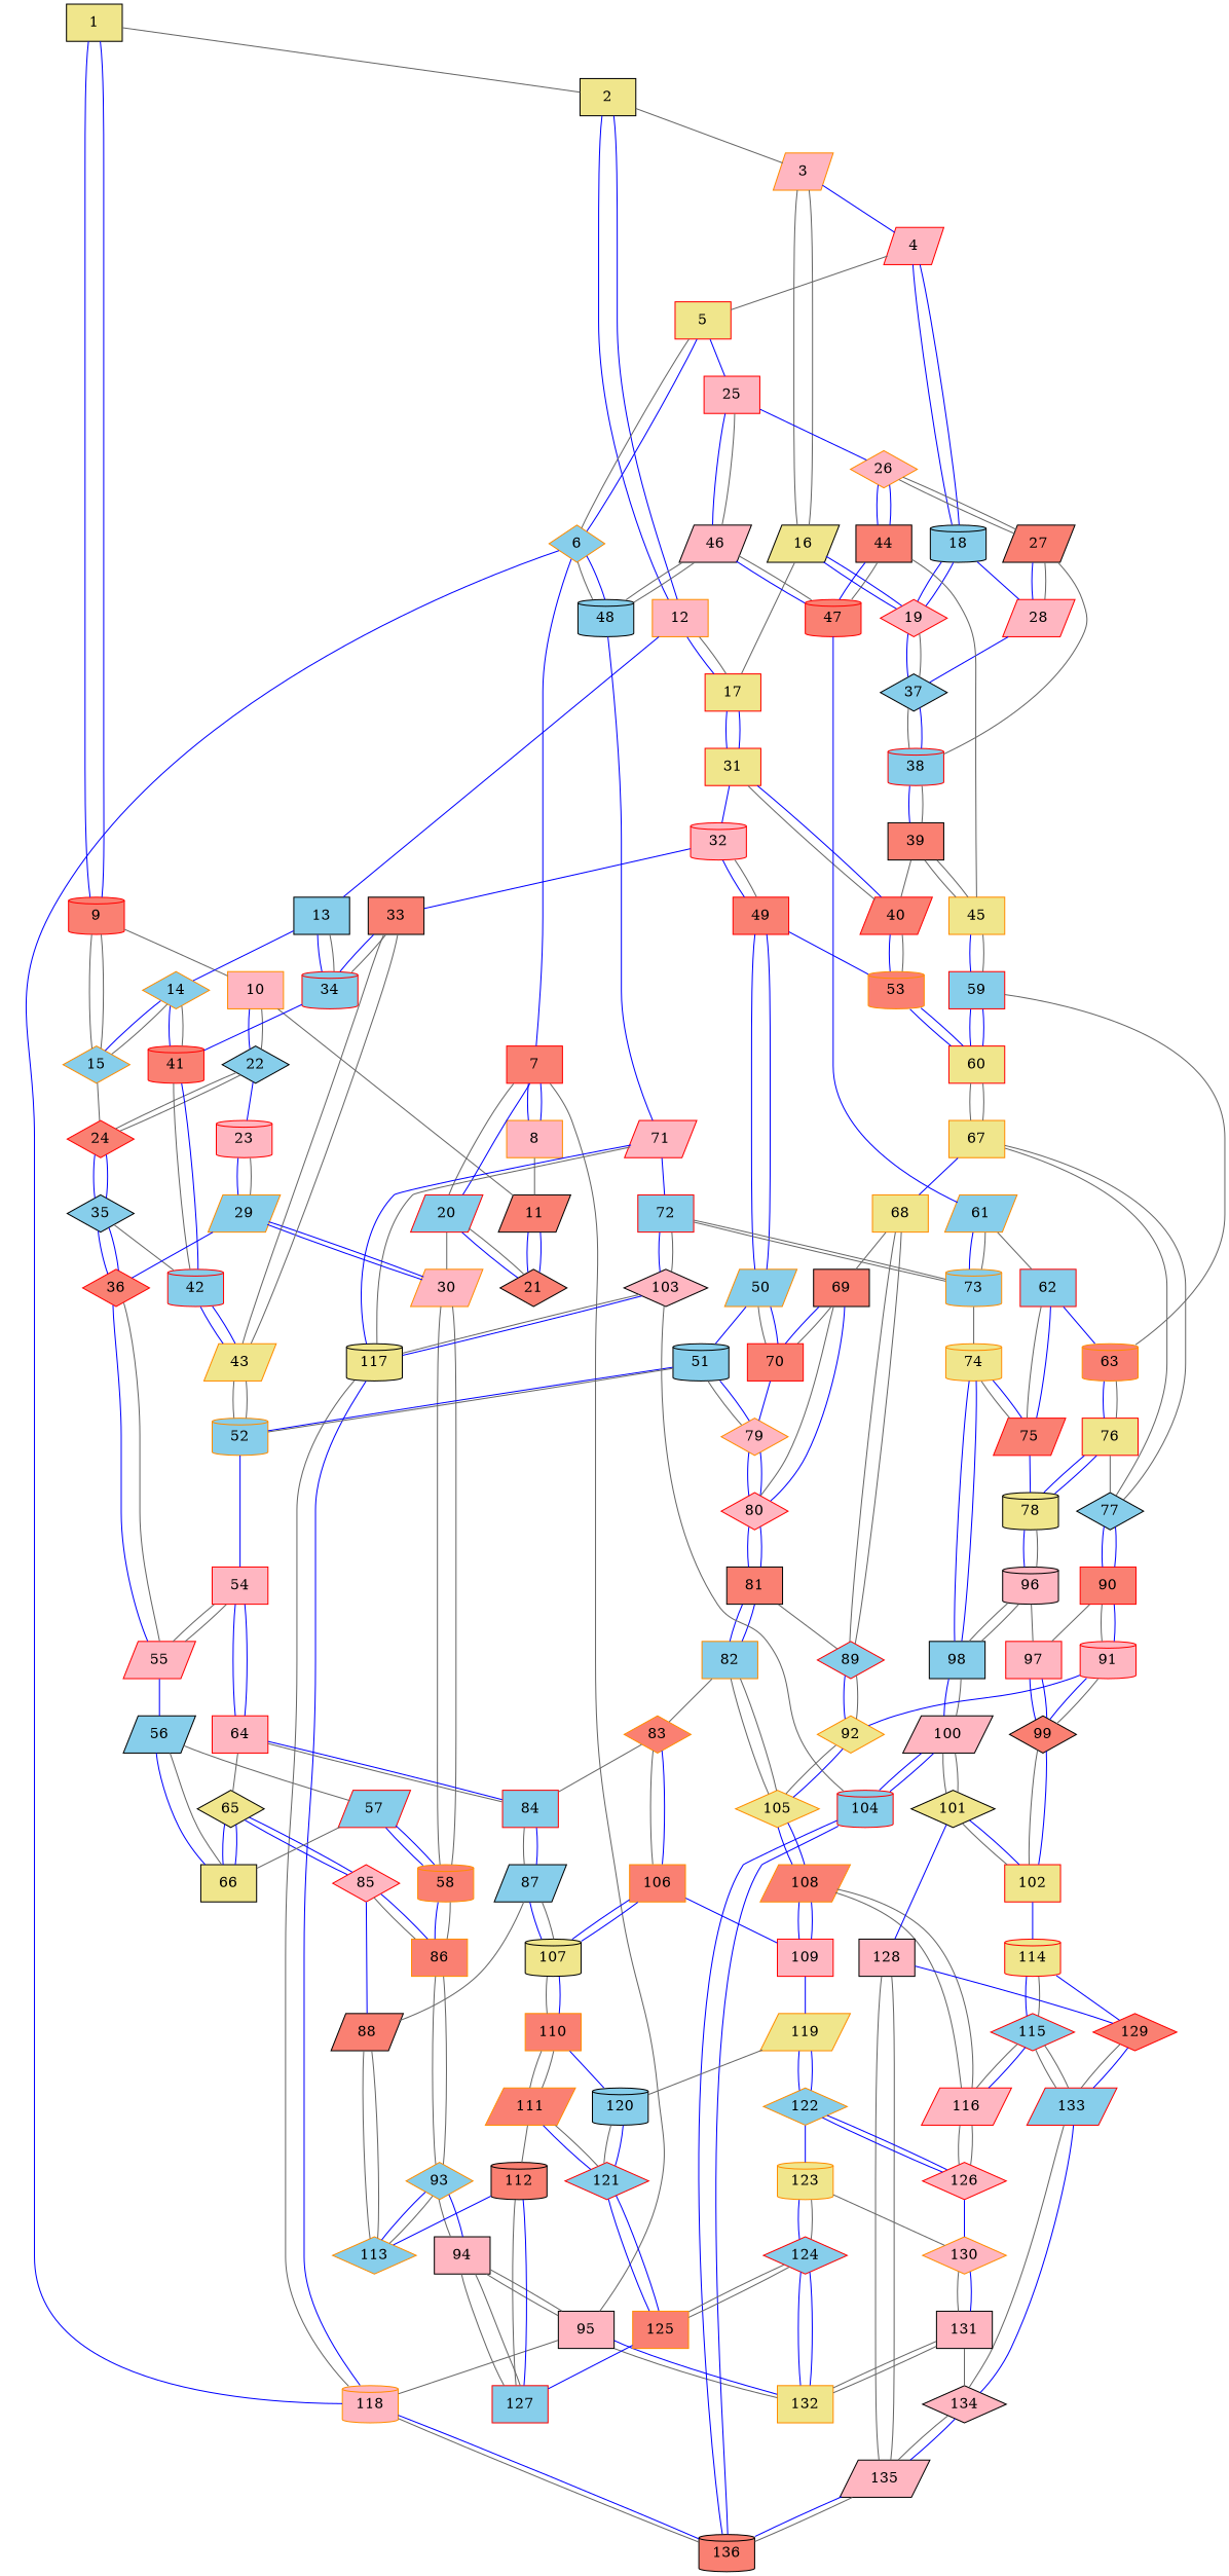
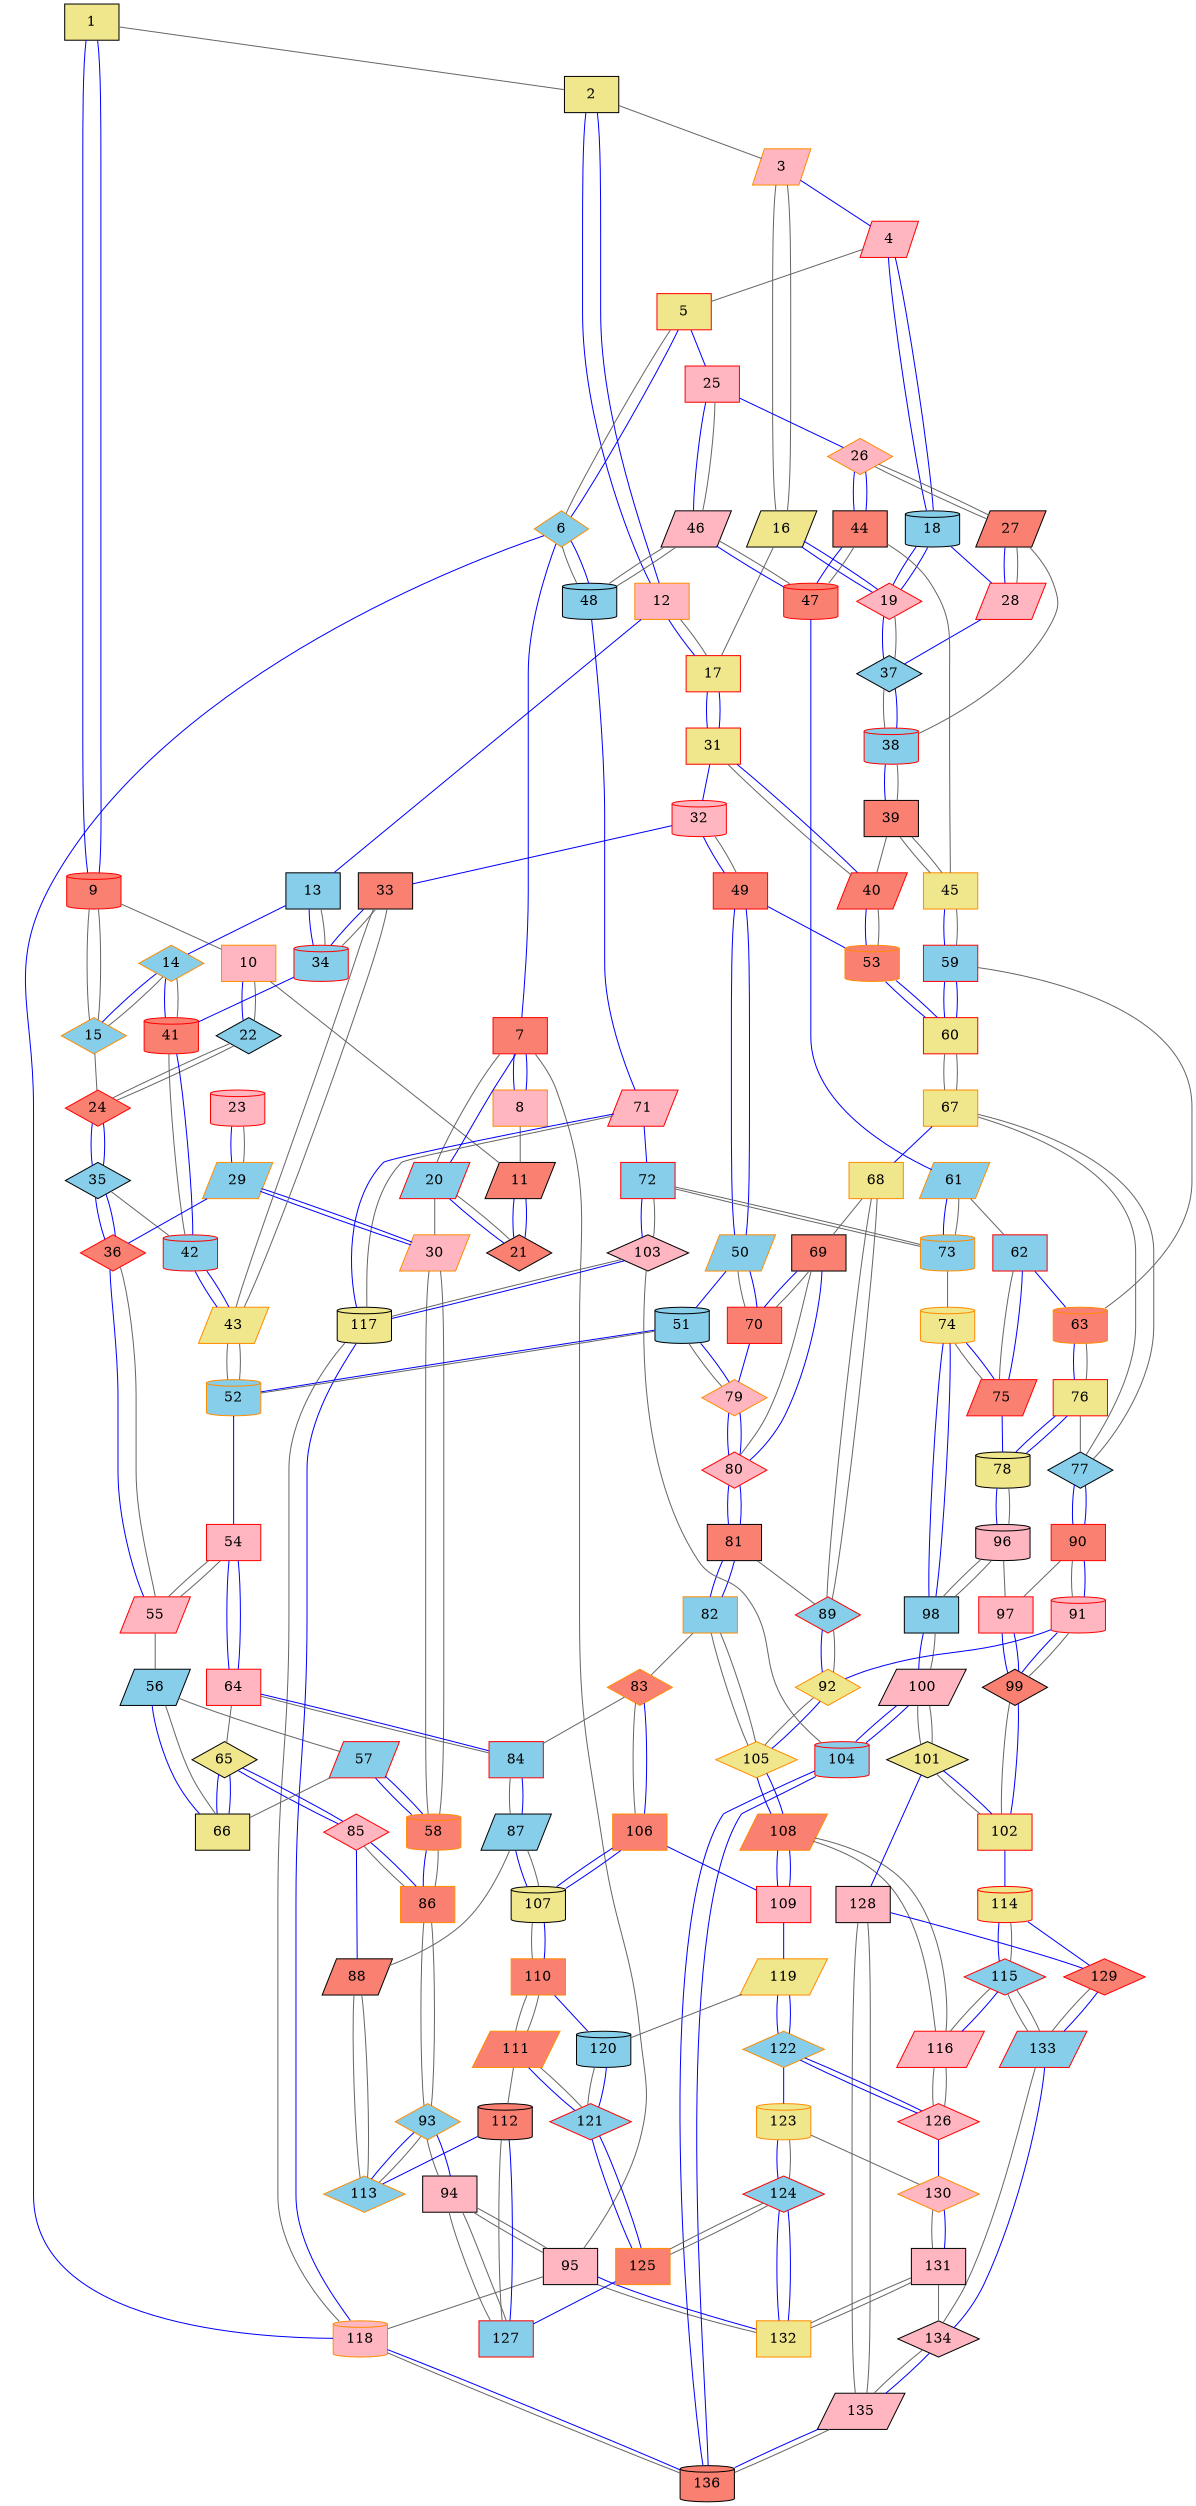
  graph {
    node [color=red fillcolor=skyblue shape=box style=filled]
    edge [color=blue]
    1 [color=black fillcolor=khaki]
    2 [color=black fillcolor=khaki]
    9 [fillcolor=salmon shape=cylinder]
    3 [color=darkorange fillcolor=lightpink shape=parallelogram]
    12 [color=darkorange fillcolor=lightpink]
    10 [color=darkorange fillcolor=lightpink]
    15 [color=darkorange shape=diamond]
    4 [fillcolor=lightpink shape=parallelogram]
    16 [color=black fillcolor=khaki shape=parallelogram]
    13 [color=black]
    17 [fillcolor=khaki]
    5 [fillcolor=khaki]
    18 [color=black shape=cylinder]
    19 [fillcolor=lightpink shape=diamond]
    6 [color=darkorange shape=diamond]
    25 [fillcolor=lightpink]
    28 [fillcolor=lightpink shape=parallelogram]
    7 [fillcolor=salmon]
    48 [color=black shape=cylinder]
    118 [color=darkorange fillcolor=lightpink shape=cylinder]
    26 [color=darkorange fillcolor=lightpink shape=diamond]
    46 [color=black fillcolor=lightpink shape=parallelogram]
    8 [color=darkorange fillcolor=lightpink]
    20 [shape=parallelogram]
    95 [color=black fillcolor=lightpink]
    71 [fillcolor=lightpink shape=parallelogram]
    136 [color=black fillcolor=salmon shape=cylinder]
    11 [color=black fillcolor=salmon shape=parallelogram]
    21 [color=black fillcolor=salmon shape=diamond]
    30 [color=darkorange fillcolor=lightpink shape=parallelogram]
    132 [color=darkorange fillcolor=khaki]
    22 [color=black shape=diamond]
    24 [fillcolor=salmon shape=diamond]
    23 [fillcolor=lightpink shape=cylinder]
    14 [color=darkorange shape=diamond]
    34 [shape=cylinder]
    31 [fillcolor=khaki]
    41 [fillcolor=salmon shape=cylinder]
    42 [shape=cylinder]
    35 [color=black shape=diamond]
    37 [color=black shape=diamond]
    32 [fillcolor=lightpink shape=cylinder]
    40 [fillcolor=salmon shape=parallelogram]
    38 [shape=cylinder]
    58 [color=darkorange fillcolor=salmon shape=cylinder]
    29 [color=darkorange shape=parallelogram]
    36 [fillcolor=salmon shape=diamond]
    27 [color=black fillcolor=salmon shape=parallelogram]
    44 [color=black fillcolor=salmon]
    47 [fillcolor=salmon shape=cylinder]
    45 [color=darkorange fillcolor=khaki]
    39 [color=black fillcolor=salmon]
    55 [fillcolor=lightpink shape=parallelogram]
    86 [color=darkorange fillcolor=salmon]
    33 [color=black fillcolor=salmon]
    49 [fillcolor=salmon]
    53 [color=darkorange fillcolor=salmon shape=cylinder]
    43 [color=darkorange fillcolor=khaki shape=parallelogram]
    50 [color=darkorange shape=parallelogram]
    52 [color=darkorange shape=cylinder]
    56 [color=black shape=parallelogram]
    59
    60 [fillcolor=khaki]
    54 [fillcolor=lightpink]
    61 [color=darkorange shape=parallelogram]
    63 [color=darkorange fillcolor=salmon shape=cylinder]
    62
    73 [color=darkorange shape=cylinder]
    72
    117 [color=black fillcolor=khaki shape=cylinder]
    51 [color=black shape=cylinder]
    70 [fillcolor=salmon]
    79 [color=darkorange fillcolor=lightpink shape=diamond]
    80 [fillcolor=lightpink shape=diamond]
    64 [fillcolor=lightpink]
    67 [color=darkorange fillcolor=khaki]
    65 [color=black fillcolor=khaki shape=diamond]
    84
    57 [shape=parallelogram]
    66 [color=black fillcolor=khaki]
    93 [color=darkorange shape=diamond]
    76 [fillcolor=khaki]
    68 [color=darkorange fillcolor=khaki]
    77 [color=black shape=diamond]
    75 [fillcolor=salmon shape=parallelogram]
    74 [color=darkorange fillcolor=khaki shape=cylinder]
    78 [color=black fillcolor=khaki shape=cylinder]
    85 [fillcolor=lightpink shape=diamond]
    87 [color=black shape=parallelogram]
    88 [color=black fillcolor=salmon shape=parallelogram]
    69 [color=black fillcolor=salmon]
    89 [shape=diamond]
    90 [fillcolor=salmon]
    92 [color=darkorange fillcolor=khaki shape=diamond]
    81 [color=black fillcolor=salmon]
    103 [color=black fillcolor=lightpink shape=diamond]
    104 [shape=cylinder]
    98 [color=black]
    100 [color=black fillcolor=lightpink shape=parallelogram]
    96 [color=black fillcolor=lightpink shape=cylinder]
    91 [fillcolor=lightpink shape=cylinder]
    97 [fillcolor=lightpink]
    82 [color=darkorange]
    83 [color=darkorange fillcolor=salmon shape=diamond]
    105 [color=darkorange fillcolor=khaki shape=diamond]
    106 [color=darkorange fillcolor=salmon]
    108 [color=darkorange fillcolor=salmon shape=parallelogram]
    107 [color=black fillcolor=khaki shape=cylinder]
    109 [fillcolor=lightpink]
    113 [color=darkorange shape=diamond]
    94 [color=black fillcolor=lightpink]
    110 [color=darkorange fillcolor=salmon]
    99 [color=black fillcolor=salmon shape=diamond]
    102 [fillcolor=khaki]
    127
    101 [color=black fillcolor=khaki shape=diamond]
    114 [fillcolor=khaki shape=cylinder]
    128 [color=black fillcolor=lightpink]
    129 [fillcolor=salmon shape=diamond]
    135 [color=black fillcolor=lightpink shape=parallelogram]
    115 [shape=diamond]
    116 [fillcolor=lightpink shape=parallelogram]
    119 [color=darkorange fillcolor=khaki shape=parallelogram]
    111 [color=darkorange fillcolor=salmon shape=parallelogram]
    120 [color=black shape=cylinder]
    126 [fillcolor=lightpink shape=diamond]
    122 [color=darkorange shape=diamond]
    112 [color=black fillcolor=salmon shape=cylinder]
    121 [shape=diamond]
    125 [color=darkorange fillcolor=salmon]
    133 [shape=parallelogram]
    134 [color=black fillcolor=lightpink shape=diamond]
    130 [color=darkorange fillcolor=lightpink shape=diamond]
    123 [color=darkorange fillcolor=khaki shape=cylinder]
    124 [shape=diamond]
    131 [color=black fillcolor=lightpink]
    1 -- 2 [color=gray40]
    1 -- 9
    1 -- 9
    2 -- 3 [color=gray40]
    2 -- 12
    2 -- 12
    9 -- 10 [color=gray40]
    9 -- 15 [color=gray40]
    9 -- 15 [color=gray40]
    3 -- 4
    3 -- 16 [color=gray40]
    3 -- 16 [color=gray40]
    12 -- 13
    12 -- 17
    12 -- 17 [color=gray40]
    10 -- 11 [color=gray40]
    10 -- 22
    10 -- 22 [color=gray40]
    15 -- 24 [color=gray40]
    4 -- 5 [color=gray40]
    4 -- 18
    4 -- 18
    16 -- 17 [color=gray40]
    16 -- 19
    16 -- 19
    13 -- 14
    13 -- 34
    13 -- 34 [color=gray40]
    17 -- 31
    17 -- 31
    5 -- 6 [color=gray40]
    5 -- 6
    5 -- 25
    18 -- 19
    18 -- 19
    18 -- 28
    19 -- 37
    19 -- 37 [color=gray40]
    6 -- 7
    6 -- 48 [color=gray40]
    6 -- 48
    6 -- 118
    25 -- 26
    25 -- 46
    25 -- 46 [color=gray40]
    28 -- 37
    7 -- 8
    7 -- 8
    7 -- 20 [color=gray40]
    7 -- 20
    7 -- 95 [color=gray40]
    48 -- 71
    118 -- 136 [color=gray40]
    118 -- 136
    26 -- 27 [color=gray40]
    26 -- 27 [color=gray40]
    26 -- 44
    26 -- 44
    46 -- 48 [color=gray40]
    46 -- 48 [color=gray40]
    46 -- 47
    46 -- 47 [color=gray40]
    8 -- 11 [color=gray40]
    20 -- 21
    20 -- 21 [color=gray40]
    20 -- 30 [color=gray40]
    95 -- 118 [color=gray40]
    95 -- 132 [color=gray40]
    95 -- 132
    71 -- 72
    71 -- 117
    71 -- 117 [color=gray40]
    11 -- 21
    11 -- 21
    30 -- 58 [color=gray40]
    30 -- 58 [color=gray40]
    22 -- 24 [color=gray40]
    22 -- 24 [color=gray40]
-   22 -- 23
    24 -- 35
    24 -- 35
    23 -- 29
    23 -- 29 [color=gray40]
    14 -- 15
    14 -- 15 [color=gray40]
    14 -- 41
    14 -- 41 [color=gray40]
    34 -- 41
    31 -- 32
    31 -- 40 [color=gray40]
    31 -- 40
    41 -- 42 [color=gray40]
    41 -- 42
    42 -- 43
    42 -- 43
    35 -- 42 [color=gray40]
    35 -- 36
    35 -- 36
    37 -- 38 [color=gray40]
    37 -- 38
    32 -- 33
    32 -- 49
    32 -- 49 [color=gray40]
    40 -- 53
    40 -- 53 [color=gray40]
    38 -- 39
    38 -- 39 [color=gray40]
    58 -- 86
    58 -- 86 [color=gray40]
    29 -- 30
    29 -- 30
    29 -- 36
    36 -- 55
    36 -- 55 [color=gray40]
    27 -- 28
    27 -- 28 [color=gray40]
    27 -- 38 [color=gray40]
    44 -- 47
    44 -- 47 [color=gray40]
    44 -- 45 [color=gray40]
    47 -- 61
    45 -- 59
    45 -- 59 [color=gray40]
    39 -- 40 [color=gray40]
    39 -- 45 [color=gray40]
    39 -- 45 [color=gray40]
-   55 -- 56
+   55 -- 56 [color=gray40]
    86 -- 93 [color=gray40]
    86 -- 93 [color=gray40]
    33 -- 34
    33 -- 34 [color=gray40]
    33 -- 43 [color=gray40]
    33 -- 43 [color=gray40]
    49 -- 53
    49 -- 50
    49 -- 50
    53 -- 60
    53 -- 60
    43 -- 52 [color=gray40]
    43 -- 52 [color=gray40]
    50 -- 51
    50 -- 70 [color=gray40]
    50 -- 70
    52 -- 54
    56 -- 57 [color=gray40]
    56 -- 66
    56 -- 66 [color=gray40]
    59 -- 60
    59 -- 60
    59 -- 63 [color=gray40]
    60 -- 67 [color=gray40]
    60 -- 67 [color=gray40]
    54 -- 55 [color=gray40]
    54 -- 55 [color=gray40]
    54 -- 64
    54 -- 64
    61 -- 62 [color=gray40]
    61 -- 73
    61 -- 73 [color=gray40]
    63 -- 76
    63 -- 76 [color=gray40]
    62 -- 63
    62 -- 75 [color=gray40]
    62 -- 75
    73 -- 74 [color=gray40]
    72 -- 73 [color=gray40]
    72 -- 73 [color=gray40]
    72 -- 103
    72 -- 103 [color=gray40]
    117 -- 118 [color=gray40]
    117 -- 118
    51 -- 52
    51 -- 52 [color=gray40]
    51 -- 79 [color=gray40]
    51 -- 79
    70 -- 79
    79 -- 80
    79 -- 80
    80 -- 81
    80 -- 81
    64 -- 65 [color=gray40]
    64 -- 84 [color=gray40]
    64 -- 84
    67 -- 68
    67 -- 77 [color=gray40]
    67 -- 77 [color=gray40]
    65 -- 66
    65 -- 66
    65 -- 85
    65 -- 85
    84 -- 87 [color=gray40]
    84 -- 87
    57 -- 58
    57 -- 58
    57 -- 66 [color=gray40]
    93 -- 113
    93 -- 113 [color=gray40]
    93 -- 94 [color=gray40]
    93 -- 94
    76 -- 77 [color=gray40]
    76 -- 78
    76 -- 78
    68 -- 69 [color=gray40]
    68 -- 89 [color=gray40]
    68 -- 89 [color=gray40]
    77 -- 90
    77 -- 90
    75 -- 78
    74 -- 75 [color=gray40]
    74 -- 75
    74 -- 98
    74 -- 98
    78 -- 96
    78 -- 96 [color=gray40]
    85 -- 86 [color=gray40]
    85 -- 86
    85 -- 88
    87 -- 88 [color=gray40]
    87 -- 107
    87 -- 107 [color=gray40]
    88 -- 113 [color=gray40]
    88 -- 113 [color=gray40]
    69 -- 70
    69 -- 70 [color=gray40]
    69 -- 80 [color=gray40]
    69 -- 80
    89 -- 92
    89 -- 92 [color=gray40]
    90 -- 91 [color=gray40]
    90 -- 91
    90 -- 97 [color=gray40]
    92 -- 105 [color=gray40]
    92 -- 105
    81 -- 89 [color=gray40]
    81 -- 82
    81 -- 82
    103 -- 117 [color=gray40]
    103 -- 117
    103 -- 104 [color=gray40]
    104 -- 136
    104 -- 136
    98 -- 100
    98 -- 100 [color=gray40]
    100 -- 104
    100 -- 104
    100 -- 101 [color=gray40]
    100 -- 101 [color=gray40]
    96 -- 98 [color=gray40]
    96 -- 98 [color=gray40]
    96 -- 97 [color=gray40]
    91 -- 92
    91 -- 99
    91 -- 99 [color=gray40]
    97 -- 99
    97 -- 99
    82 -- 83 [color=gray40]
    82 -- 105 [color=gray40]
    82 -- 105 [color=gray40]
    83 -- 84 [color=gray40]
    83 -- 106 [color=gray40]
    83 -- 106
    105 -- 108
    105 -- 108
    106 -- 107
    106 -- 107
    106 -- 109
    108 -- 109
    108 -- 109
    108 -- 116 [color=gray40]
    108 -- 116 [color=gray40]
    107 -- 110 [color=gray40]
    107 -- 110
    109 -- 119
    94 -- 95 [color=gray40]
    94 -- 95 [color=gray40]
    94 -- 127 [color=gray40]
    94 -- 127 [color=gray40]
    110 -- 111 [color=gray40]
    110 -- 111 [color=gray40]
    110 -- 120
    99 -- 102 [color=gray40]
    99 -- 102
    102 -- 114
    101 -- 102 [color=gray40]
    101 -- 102
    101 -- 128
    114 -- 129
    114 -- 115
    114 -- 115 [color=gray40]
    128 -- 129
    128 -- 135 [color=gray40]
    128 -- 135 [color=gray40]
    129 -- 133 [color=gray40]
    129 -- 133
    135 -- 136
    135 -- 136 [color=gray40]
    115 -- 116 [color=gray40]
    115 -- 116
    115 -- 133 [color=gray40]
    115 -- 133 [color=gray40]
    116 -- 126 [color=gray40]
    116 -- 126 [color=gray40]
    119 -- 120 [color=gray40]
    119 -- 122
    119 -- 122
    111 -- 112 [color=gray40]
    111 -- 121
    111 -- 121 [color=gray40]
    120 -- 121 [color=gray40]
    120 -- 121
    126 -- 130
    122 -- 126
    122 -- 126
    122 -- 123
    112 -- 113
    112 -- 127 [color=gray40]
    112 -- 127
    121 -- 125
    121 -- 125
    125 -- 127
    133 -- 134 [color=gray40]
    133 -- 134
    134 -- 135 [color=gray40]
    134 -- 135
    130 -- 131 [color=gray40]
    130 -- 131
    123 -- 130 [color=gray40]
    123 -- 124
    123 -- 124 [color=gray40]
    124 -- 132
    124 -- 132
    124 -- 125 [color=gray40]
    124 -- 125 [color=gray40]
    131 -- 132 [color=gray40]
    131 -- 132 [color=gray40]
    131 -- 134 [color=gray40]
  }
